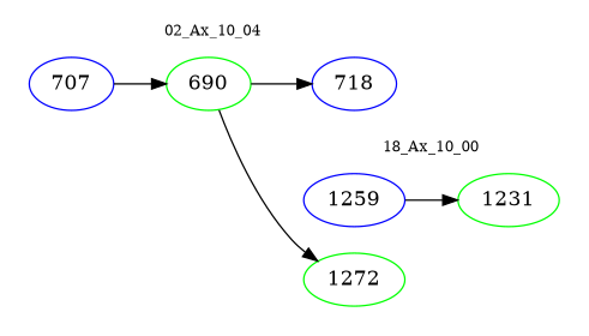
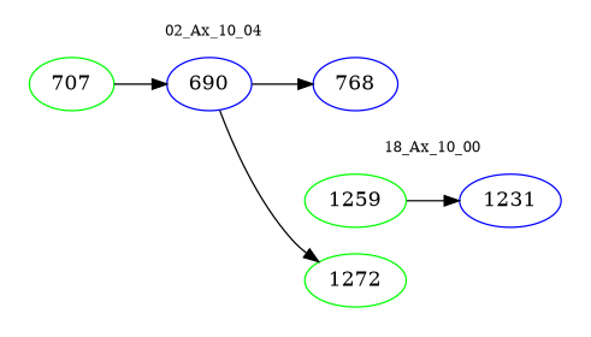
  digraph {
    rankdir=LR
    node [color=blue]
    edge [color=black]
-   n1 [label=707]
-   n2 [color=green label=690]
-   n3 [label=718]
-   n4 [label=1259]
-   n5 [color=green label=1231]
+   n1 [color=green label=707]
+   n2 [label=690]
+   n3 [label=768]
+   n4 [color=green label=1259]
+   n5 [label=1231]
    n6 [color=green label=1272]
    subgraph cluster_1 {
      color=white
      fontsize=10
      label="02_Ax_10_04"
      n1
      n2
      n3
    }
    subgraph cluster_2 {
      color=white
      fontsize=10
      label="18_Ax_10_00"
      n4
      n5
      n6
    }
    n1 -> n2
    n2 -> n3
    n2 -> n6
    n4 -> n5
  }
